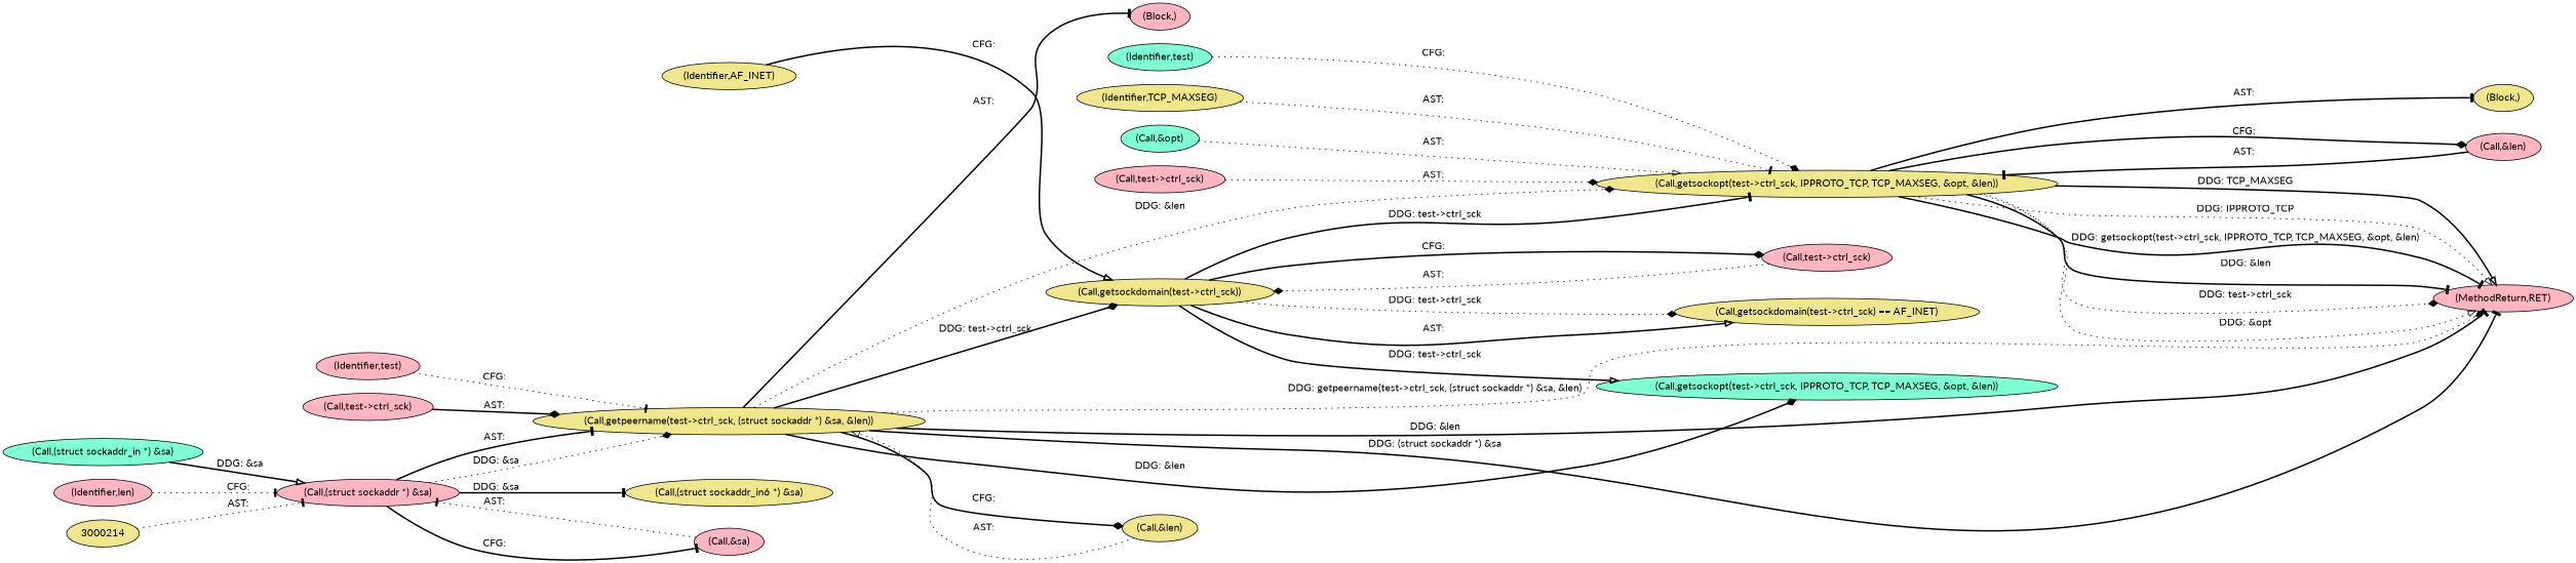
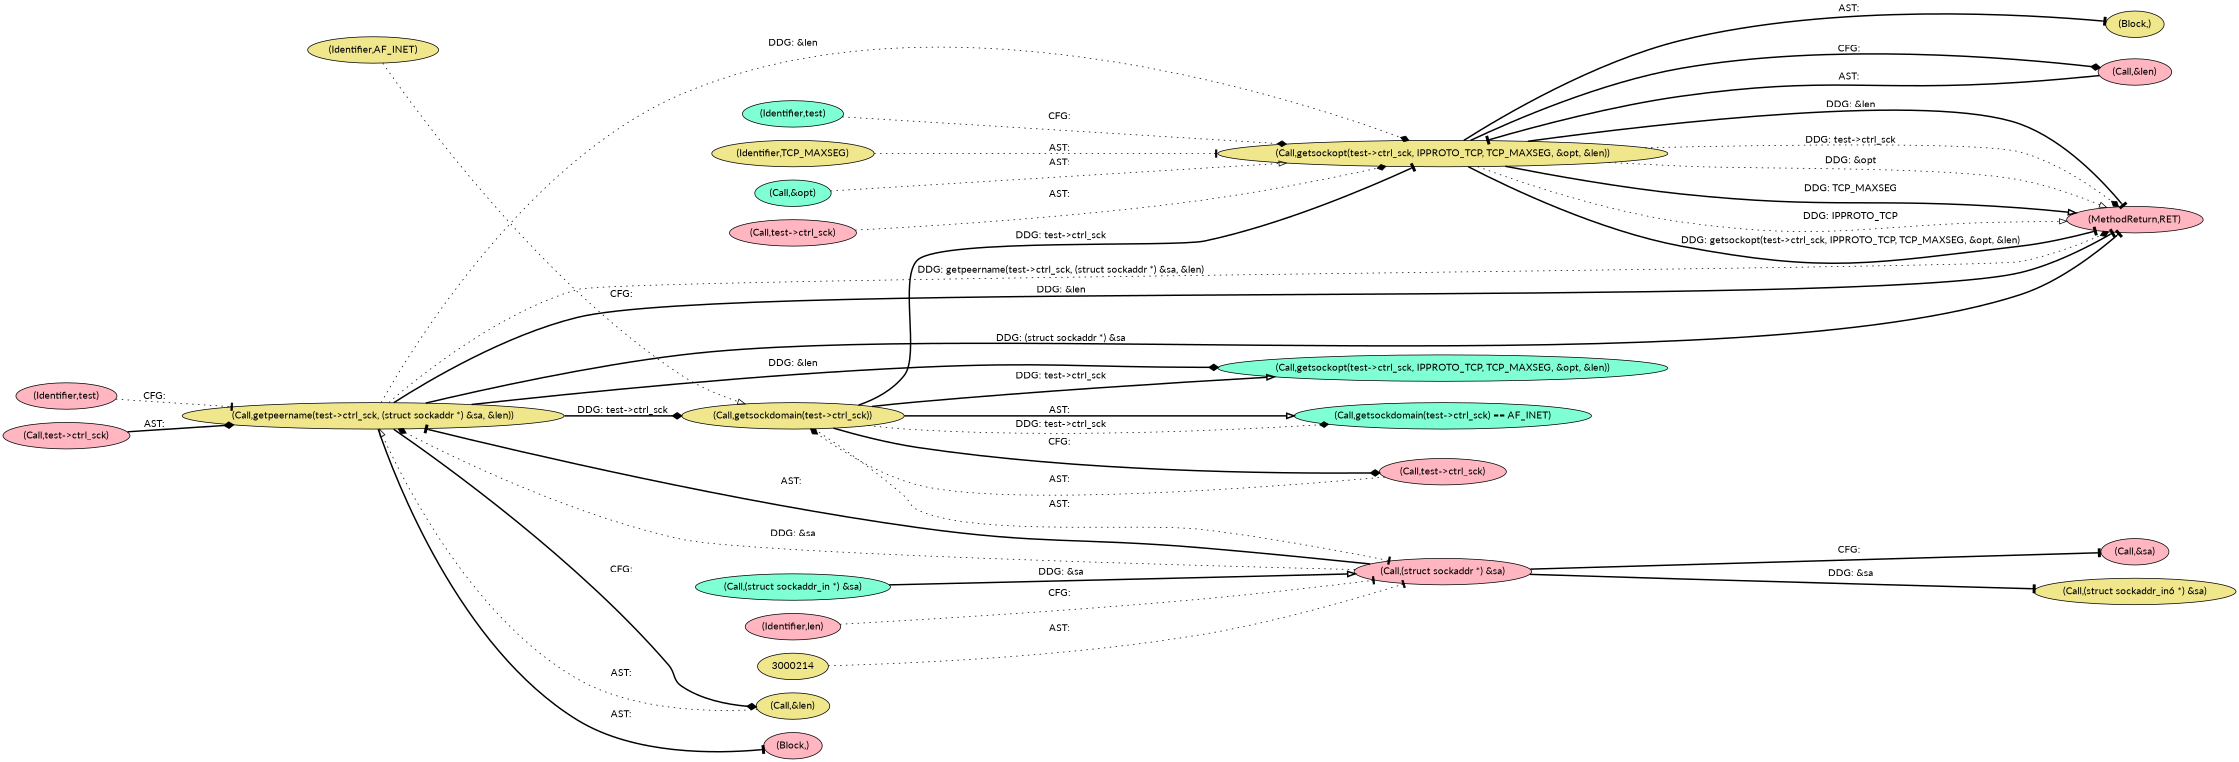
  digraph {
    fontname=Lato
    rankdir=LR
    node [fillcolor=khaki fontname=Lato style=filled]
    edge [arrowhead=tee fontname=Lato style=bold]
    n1 [label="(Call,getsockopt(test->ctrl_sck, IPPROTO_TCP, TCP_MAXSEG, &opt, &len))"]
    n2 [label="(Block,)"]
    n3 [fillcolor=lightpink label="(Call,&len)"]
    n4 [fillcolor=lightpink label="(MethodReturn,RET)"]
    n5 [label="(Call,getsockdomain(test->ctrl_sck))"]
    n6 [fillcolor=aquamarine label="(Call,getsockopt(test->ctrl_sck, IPPROTO_TCP, TCP_MAXSEG, &opt, &len))"]
-   n7 [label="(Call,getsockdomain(test->ctrl_sck) == AF_INET)"]
+   n7 [fillcolor=aquamarine label="(Call,getsockdomain(test->ctrl_sck) == AF_INET)"]
    n8 [fillcolor=lightpink label="(Call,test->ctrl_sck)"]
    n9 [label="(Call,getpeername(test->ctrl_sck, (struct sockaddr *) &sa, &len))"]
    n10 [label="(Call,&len)"]
    n11 [fillcolor=lightpink label="(Block,)"]
    n12 [fillcolor=lightpink label="(Call,(struct sockaddr *) &sa)"]
    n13 [fillcolor=lightpink label="(Call,&sa)"]
    n14 [label="(Call,(struct sockaddr_in6 *) &sa)"]
    n15 [fillcolor=aquamarine label="(Call,(struct sockaddr_in *) &sa)"]
    n16 [fillcolor=lightpink label="(Identifier,len)"]
    n17 [fillcolor=lightpink label="(Identifier,test)"]
    n18 [fillcolor=lightpink label="(Call,test->ctrl_sck)"]
    n19 [fillcolor=aquamarine label="(Identifier,test)"]
    n20 [label="(Identifier,AF_INET)"]
    n21 [label="(Identifier,TCP_MAXSEG)"]
    n22 [fillcolor=aquamarine label="(Call,&opt)"]
    n23 [fillcolor=lightpink label="(Call,test->ctrl_sck)"]
    n24 [label=3000214]
    n1 -> n2 [label="AST: "]
    n1 -> n3 [arrowhead=diamond label="CFG: "]
    n1 -> n4 [label="DDG: &len"]
    n1 -> n4 [arrowhead=diamond label="DDG: test->ctrl_sck" style=dotted]
    n1 -> n4 [arrowhead=onormal label="DDG: &opt" style=dotted]
    n1 -> n4 [arrowhead=onormal label="DDG: TCP_MAXSEG"]
    n1 -> n4 [arrowhead=onormal label="DDG: IPPROTO_TCP" style=dotted]
    n1 -> n4 [label="DDG: getsockopt(test->ctrl_sck, IPPROTO_TCP, TCP_MAXSEG, &opt, &len)"]
    n3 -> n1 [label="AST: "]
    n5 -> n1 [label="DDG: test->ctrl_sck"]
    n5 -> n6 [arrowhead=onormal label="DDG: test->ctrl_sck"]
    n5 -> n7 [arrowhead=onormal label="AST: "]
    n5 -> n7 [arrowhead=diamond label="DDG: test->ctrl_sck" style=dotted]
    n5 -> n8 [arrowhead=diamond label="CFG: "]
    n8 -> n5 [arrowhead=diamond label="AST: " style=dotted]
    n9 -> n1 [arrowhead=diamond label="DDG: &len" style=dotted]
    n9 -> n4 [arrowhead=diamond label="DDG: getpeername(test->ctrl_sck, (struct sockaddr *) &sa, &len)" style=dotted]
    n9 -> n4 [label="DDG: &len"]
    n9 -> n4 [label="DDG: (struct sockaddr *) &sa"]
    n9 -> n5 [arrowhead=diamond label="DDG: test->ctrl_sck"]
    n9 -> n6 [arrowhead=diamond label="DDG: &len"]
    n9 -> n10 [arrowhead=diamond label="CFG: "]
    n9 -> n11 [label="AST: "]
    n10 -> n9 [arrowhead=onormal label="AST: " style=dotted]
    n12 -> n9 [label="AST: "]
    n12 -> n9 [arrowhead=diamond label="DDG: &sa" style=dotted]
    n12 -> n13 [label="CFG: "]
    n12 -> n14 [label="DDG: &sa"]
-   n13 -> n12 [label="AST: " style=dotted]
+   n5 -> n12 [label="AST: " style=dotted]
    n15 -> n12 [arrowhead=onormal label="DDG: &sa"]
    n16 -> n12 [label="CFG: " style=dotted]
    n17 -> n9 [label="CFG: " style=dotted]
    n18 -> n9 [arrowhead=diamond label="AST: "]
    n19 -> n1 [arrowhead=diamond label="CFG: " style=dotted]
-   n20 -> n5 [arrowhead=onormal label="CFG: "]
+   n20 -> n5 [arrowhead=onormal label="CFG: " style=dotted]
    n21 -> n1 [label="AST: " style=dotted]
    n22 -> n1 [arrowhead=onormal label="AST: " style=dotted]
    n23 -> n1 [arrowhead=diamond label="AST: " style=dotted]
    n24 -> n12 [label="AST: " style=dotted]
  }
